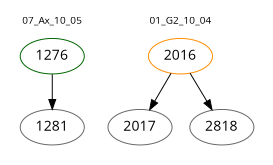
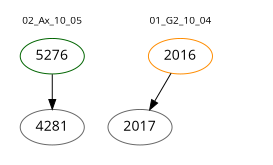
  digraph {
    fontname="Open Sans"
    node [color=gray40 fontname="Open Sans"]
    edge [color=black fontname="Open Sans"]
-   n1 [color=darkgreen label=1276]
-   n2 [label=1281]
+   n1 [color=darkgreen label=5276]
+   n2 [label=4281]
    n3 [color=darkorange label=2016]
    n4 [label=2017]
-   n5 [label=2818]
    subgraph cluster_1 {
      color=white
      fontsize=10
-     label="07_Ax_10_05"
+     label="02_Ax_10_05"
      n1
      n2
    }
    subgraph cluster_2 {
      color=white
      fontsize=10
      label="01_G2_10_04"
      n3
      n4
-     n5
    }
    n1 -> n2
    n3 -> n4
-   n3 -> n5
  }
